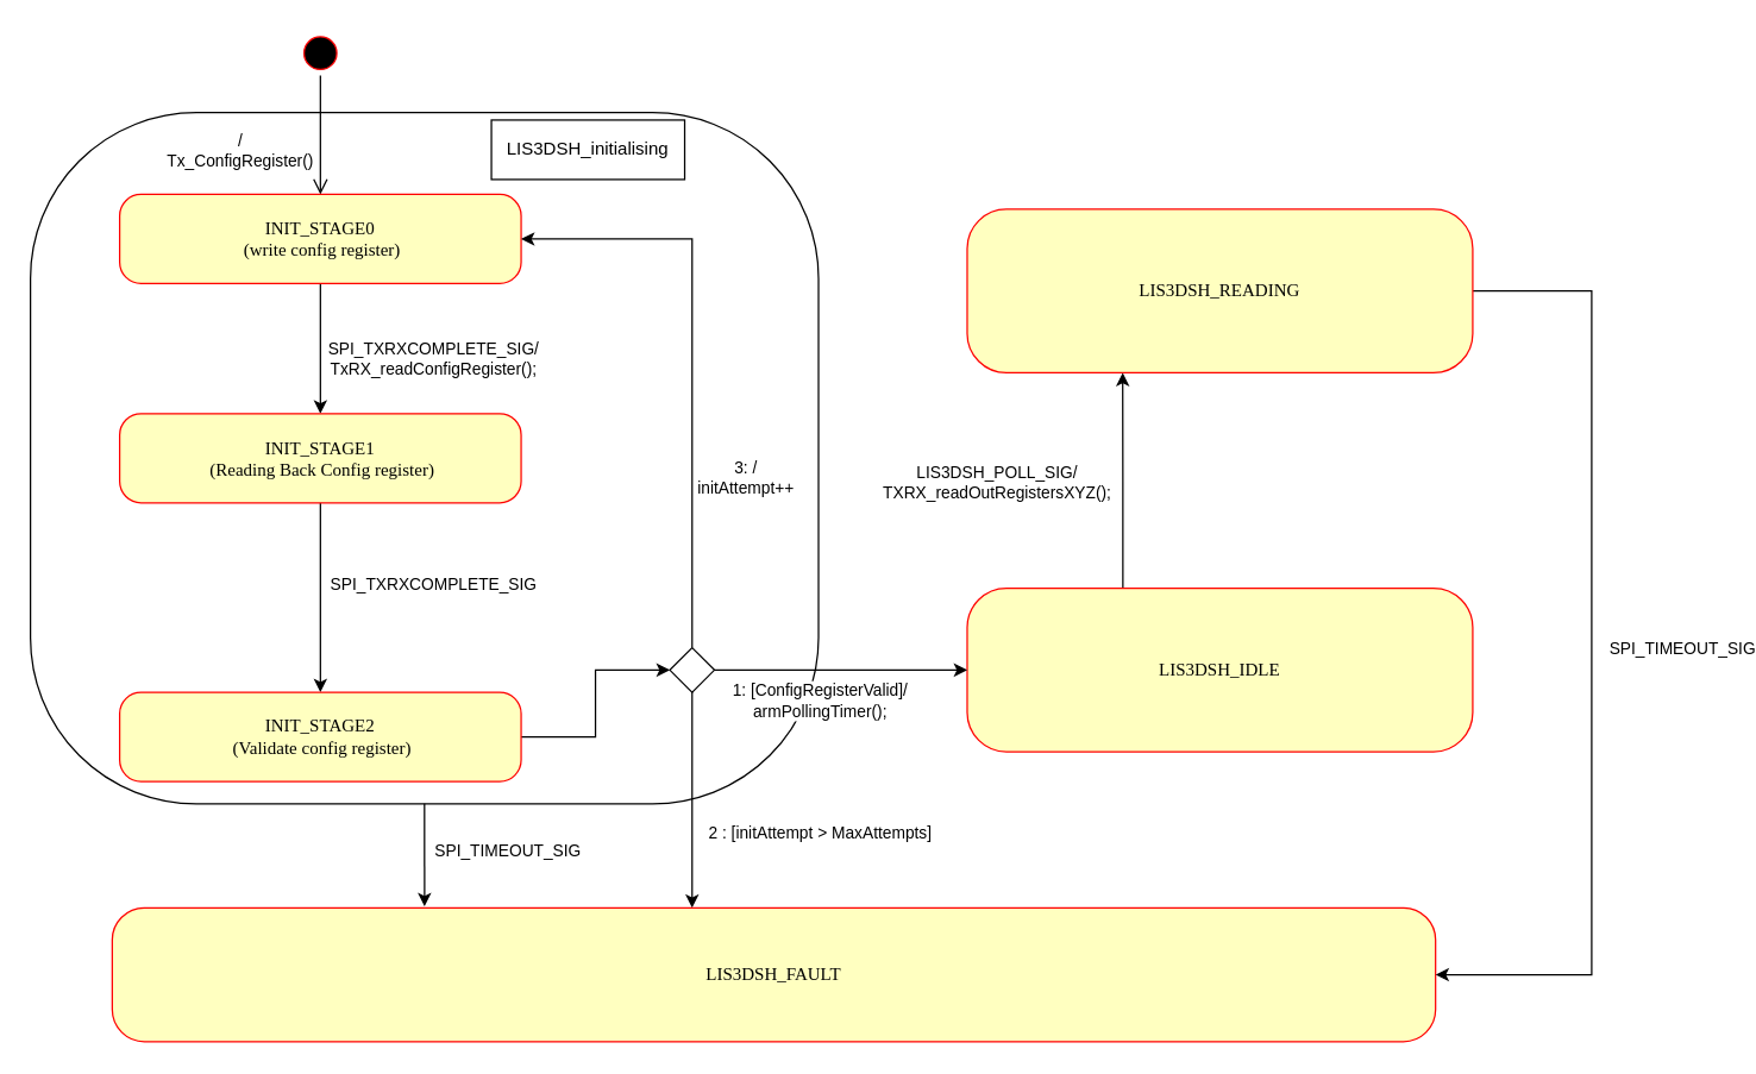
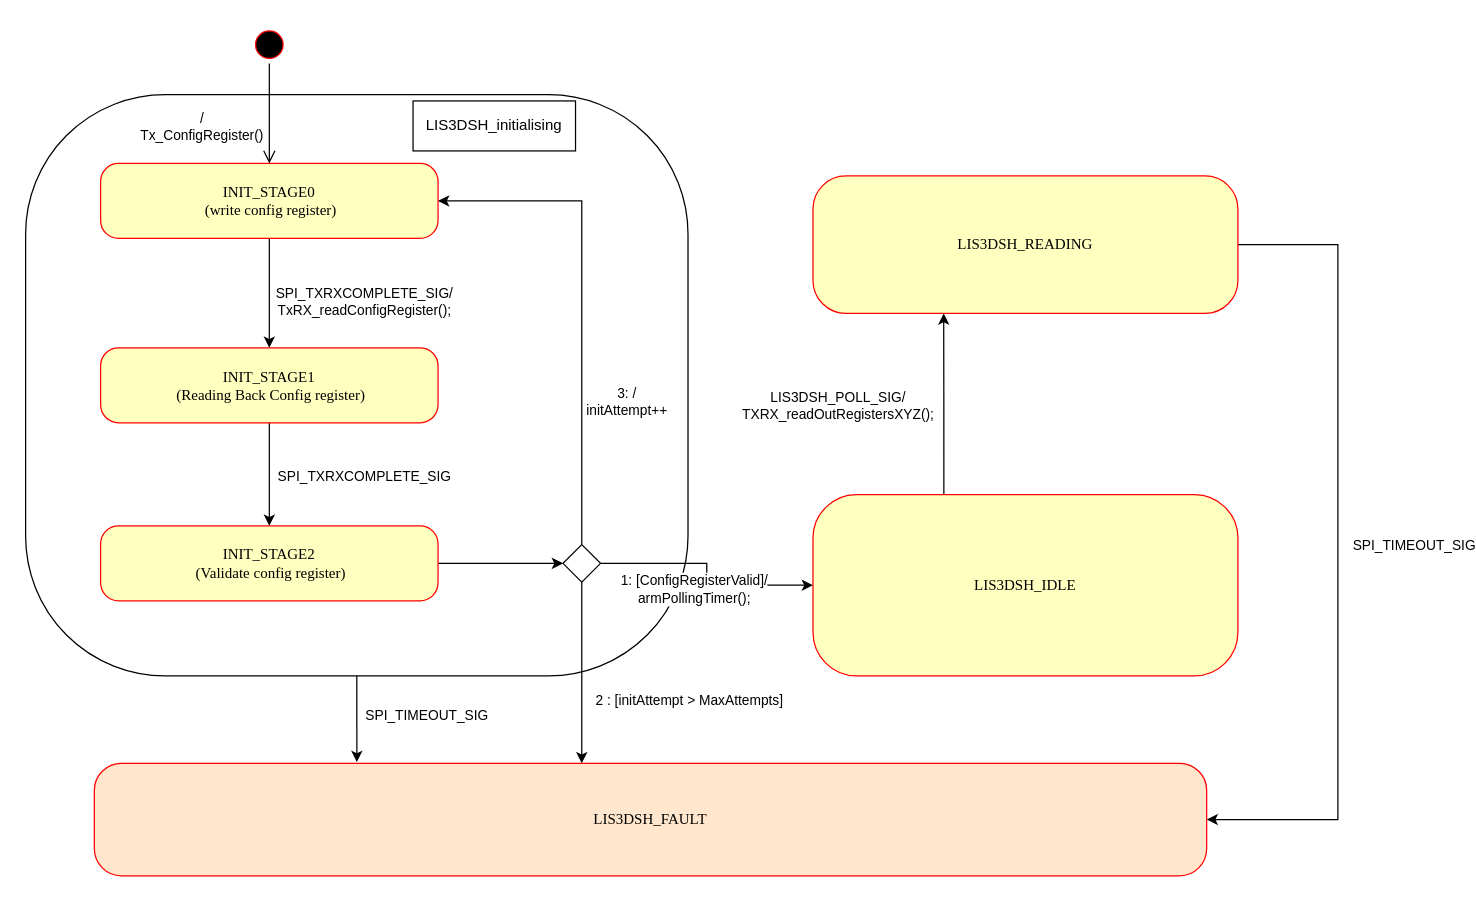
  <mxCell id="0" />
  <mxCell id="1" parent="0" />
  <mxCell id="2" value="" style="ellipse;html=1;shape=startState;fillColor=#000000;strokeColor=#ff0000;rounded=1;shadow=0;comic=0;labelBackgroundColor=none;fontFamily=Verdana;fontSize=12;fontColor=#000000;align=center;direction=south;" parent="1" vertex="1"><mxGeometry x="200" y="20" width="30" height="30" as="geometry" /></mxCell>
  <mxCell id="3" value="" style="rounded=1;whiteSpace=wrap;html=1;arcSize=24;shadow=0;comic=0;labelBackgroundColor=none;fontFamily=Verdana;fontSize=12;align=center;fillColor=none;" parent="1" vertex="1"><mxGeometry x="20" y="75" width="530" height="465" as="geometry" /></mxCell>
  <mxCell id="4" style="edgeStyle=orthogonalEdgeStyle;html=1;labelBackgroundColor=none;endArrow=open;endSize=8;strokeColor=#000000;fontFamily=Verdana;fontSize=12;align=left;" parent="1" source="2" target="12" edge="1"><mxGeometry relative="1" as="geometry"><Array as="points"><mxPoint x="215" y="120" /><mxPoint x="215" y="120" /></Array></mxGeometry></mxCell>
  <mxCell id="5" value="/&lt;br&gt;Tx_ConfigRegister()" style="edgeLabel;html=1;align=center;verticalAlign=middle;resizable=0;points=[];" vertex="1" connectable="0" parent="4"><mxGeometry x="0.1" y="5" relative="1" as="geometry"><mxPoint x="-60" y="6" as="offset" /></mxGeometry></mxCell>
  <mxCell id="6" style="edgeStyle=orthogonalEdgeStyle;rounded=0;orthogonalLoop=1;jettySize=auto;html=1;entryX=0.25;entryY=1;entryDx=0;entryDy=0;exitX=0.308;exitY=-0.001;exitDx=0;exitDy=0;exitPerimeter=0;" edge="1" parent="1" source="8"><mxGeometry relative="1" as="geometry"><mxPoint x="749.58" y="390" as="sourcePoint" /><mxPoint x="754.58" y="250" as="targetPoint" /></mxGeometry></mxCell>
  <mxCell id="7" value="LIS3DSH_POLL_SIG/&lt;br&gt;TXRX_readOutRegistersXYZ();" style="edgeLabel;html=1;align=center;verticalAlign=middle;resizable=0;points=[];" vertex="1" connectable="0" parent="6"><mxGeometry x="-0.139" y="-3" relative="1" as="geometry"><mxPoint x="-88" y="-8" as="offset" /></mxGeometry></mxCell>
- <mxCell id="8" value="LIS3DSH_IDLE" style="rounded=1;whiteSpace=wrap;html=1;arcSize=24;fillColor=#ffffc0;strokeColor=#ff0000;shadow=0;comic=0;labelBackgroundColor=none;fontFamily=Verdana;fontSize=12;fontColor=#000000;align=center;" parent="1" vertex="1"><mxGeometry x="650" y="395" width="340" height="110" as="geometry" /></mxCell>
+ <mxCell id="8" value="LIS3DSH_IDLE" style="rounded=1;whiteSpace=wrap;html=1;arcSize=24;fillColor=#ffffc0;strokeColor=#ff0000;shadow=0;comic=0;labelBackgroundColor=none;fontFamily=Verdana;fontSize=12;fontColor=#000000;align=center;" parent="1" vertex="1"><mxGeometry x="650" y="395" width="340" height="145" as="geometry" /></mxCell>
  <mxCell id="9" style="edgeStyle=orthogonalEdgeStyle;rounded=0;orthogonalLoop=1;jettySize=auto;html=1;exitX=0.5;exitY=1;exitDx=0;exitDy=0;strokeColor=#000000;" edge="1" parent="1" source="12" target="15"><mxGeometry relative="1" as="geometry" /></mxCell>
  <mxCell id="10" value="&lt;div style=&quot;padding: 0px 0px 0px 2px;&quot;&gt;&lt;div style=&quot;font-family: Consolas; font-size: 10pt;&quot;&gt;&lt;p style=&quot;background-color:#e8f2fe;margin:0;&quot;&gt;&lt;br&gt;&lt;/p&gt;&lt;/div&gt;&lt;/div&gt;" style="edgeLabel;html=1;align=center;verticalAlign=middle;resizable=0;points=[];" vertex="1" connectable="0" parent="9"><mxGeometry x="-0.006" y="1" relative="1" as="geometry"><mxPoint as="offset" /></mxGeometry></mxCell>
  <mxCell id="11" value="SPI_TXRXCOMPLETE_SIG/&lt;br&gt;TxRX_readConfigRegister();" style="edgeLabel;html=1;align=center;verticalAlign=middle;resizable=0;points=[];" vertex="1" connectable="0" parent="9"><mxGeometry x="0.28" y="-2" relative="1" as="geometry"><mxPoint x="77" y="-6" as="offset" /></mxGeometry></mxCell>
  <mxCell id="12" value="INIT_STAGE0&lt;br&gt;&amp;nbsp;(write config register)" style="rounded=1;whiteSpace=wrap;html=1;arcSize=24;fillColor=#ffffc0;strokeColor=#ff0000;shadow=0;comic=0;labelBackgroundColor=none;fontFamily=Verdana;fontSize=12;fontColor=#000000;align=center;" vertex="1" parent="1"><mxGeometry x="80" y="130" width="270" height="60" as="geometry" /></mxCell>
  <mxCell id="13" style="edgeStyle=orthogonalEdgeStyle;rounded=0;orthogonalLoop=1;jettySize=auto;html=1;exitX=0.5;exitY=1;exitDx=0;exitDy=0;strokeColor=#000000;" edge="1" parent="1" source="15" target="17"><mxGeometry relative="1" as="geometry" /></mxCell>
  <mxCell id="14" value="SPI_TXRXCOMPLETE_SIG" style="edgeLabel;html=1;align=center;verticalAlign=middle;resizable=0;points=[];" vertex="1" connectable="0" parent="13"><mxGeometry x="-0.467" y="1" relative="1" as="geometry"><mxPoint x="74" y="21" as="offset" /></mxGeometry></mxCell>
  <mxCell id="15" value="INIT_STAGE1&lt;br&gt;&amp;nbsp;(Reading Back Config register)" style="rounded=1;whiteSpace=wrap;html=1;arcSize=24;fillColor=#ffffc0;strokeColor=#ff0000;shadow=0;comic=0;labelBackgroundColor=none;fontFamily=Verdana;fontSize=12;fontColor=#000000;align=center;" vertex="1" parent="1"><mxGeometry x="80" y="277.5" width="270" height="60" as="geometry" /></mxCell>
  <mxCell id="16" style="edgeStyle=orthogonalEdgeStyle;rounded=0;orthogonalLoop=1;jettySize=auto;html=1;exitX=1;exitY=0.5;exitDx=0;exitDy=0;entryX=0;entryY=0.5;entryDx=0;entryDy=0;" edge="1" parent="1" source="17" target="24"><mxGeometry relative="1" as="geometry"><mxPoint x="520" y="450" as="targetPoint" /></mxGeometry></mxCell>
- <mxCell id="17" value="INIT_STAGE2&lt;br&gt;&amp;nbsp;(Validate config register)" style="rounded=1;whiteSpace=wrap;html=1;arcSize=24;fillColor=#ffffc0;strokeColor=#ff0000;shadow=0;comic=0;labelBackgroundColor=none;fontFamily=Verdana;fontSize=12;fontColor=#000000;align=center;" vertex="1" parent="1"><mxGeometry x="80" y="465" width="270" height="60" as="geometry" /></mxCell>
+ <mxCell id="17" value="INIT_STAGE2&lt;br&gt;&amp;nbsp;(Validate config register)" style="rounded=1;whiteSpace=wrap;html=1;arcSize=24;fillColor=#ffffc0;strokeColor=#ff0000;shadow=0;comic=0;labelBackgroundColor=none;fontFamily=Verdana;fontSize=12;fontColor=#000000;align=center;" vertex="1" parent="1"><mxGeometry x="80" y="420" width="270" height="60" as="geometry" /></mxCell>
  <mxCell id="18" style="edgeStyle=orthogonalEdgeStyle;rounded=0;orthogonalLoop=1;jettySize=auto;html=1;exitX=0.5;exitY=0;exitDx=0;exitDy=0;entryX=1;entryY=0.5;entryDx=0;entryDy=0;" edge="1" parent="1" source="24" target="12"><mxGeometry relative="1" as="geometry" /></mxCell>
  <mxCell id="19" value="3: /&lt;br&gt;initAttempt++" style="edgeLabel;html=1;align=center;verticalAlign=middle;resizable=0;points=[];" vertex="1" connectable="0" parent="18"><mxGeometry x="-0.426" y="-2" relative="1" as="geometry"><mxPoint x="33" y="-3" as="offset" /></mxGeometry></mxCell>
  <mxCell id="20" style="edgeStyle=orthogonalEdgeStyle;rounded=0;orthogonalLoop=1;jettySize=auto;html=1;exitX=0.5;exitY=1;exitDx=0;exitDy=0;" edge="1" parent="1" source="24"><mxGeometry relative="1" as="geometry"><mxPoint x="465" y="610" as="targetPoint" /></mxGeometry></mxCell>
  <mxCell id="21" value="2 : [initAttempt &amp;gt; MaxAttempts]" style="edgeLabel;html=1;align=center;verticalAlign=middle;resizable=0;points=[];" vertex="1" connectable="0" parent="20"><mxGeometry x="0.23" y="2" relative="1" as="geometry"><mxPoint x="83" y="6" as="offset" /></mxGeometry></mxCell>
  <mxCell id="22" style="edgeStyle=orthogonalEdgeStyle;rounded=0;orthogonalLoop=1;jettySize=auto;html=1;exitX=1;exitY=0.5;exitDx=0;exitDy=0;entryX=0;entryY=0.5;entryDx=0;entryDy=0;" edge="1" parent="1" source="24" target="8"><mxGeometry relative="1" as="geometry" /></mxCell>
  <mxCell id="23" value="1: [ConfigRegisterValid]/&lt;br&gt;armPollingTimer();" style="edgeLabel;html=1;align=center;verticalAlign=middle;resizable=0;points=[];" vertex="1" connectable="0" parent="22"><mxGeometry x="-0.577" y="-1" relative="1" as="geometry"><mxPoint x="34" y="19" as="offset" /></mxGeometry></mxCell>
  <mxCell id="24" value="" style="rhombus;whiteSpace=wrap;html=1;" vertex="1" parent="1"><mxGeometry x="450" y="435" width="30" height="30" as="geometry" /></mxCell>
- <mxCell id="25" value="LIS3DSH_FAULT" style="rounded=1;whiteSpace=wrap;html=1;arcSize=24;fillColor=#ffffc0;strokeColor=#ff0000;shadow=0;comic=0;labelBackgroundColor=none;fontFamily=Verdana;fontSize=12;fontColor=#000000;align=center;" vertex="1" parent="1"><mxGeometry x="75" y="610" width="890" height="90" as="geometry" /></mxCell>
+ <mxCell id="25" value="LIS3DSH_FAULT" style="rounded=1;whiteSpace=wrap;html=1;arcSize=24;fillColor=#ffe6cc;strokeColor=#ff0000;shadow=0;comic=0;labelBackgroundColor=none;fontFamily=Verdana;fontSize=12;fontColor=#000000;align=center;" vertex="1" parent="1"><mxGeometry x="75" y="610" width="890" height="90" as="geometry" /></mxCell>
  <mxCell id="26" style="edgeStyle=orthogonalEdgeStyle;rounded=0;orthogonalLoop=1;jettySize=auto;html=1;exitX=0.5;exitY=1;exitDx=0;exitDy=0;entryX=0.236;entryY=-0.011;entryDx=0;entryDy=0;entryPerimeter=0;" edge="1" parent="1" source="3" target="25"><mxGeometry relative="1" as="geometry" /></mxCell>
  <mxCell id="27" value="SPI_TIMEOUT_SIG" style="edgeLabel;html=1;align=center;verticalAlign=middle;resizable=0;points=[];" vertex="1" connectable="0" parent="26"><mxGeometry x="-0.073" y="2" relative="1" as="geometry"><mxPoint x="53" as="offset" /></mxGeometry></mxCell>
  <mxCell id="28" style="edgeStyle=orthogonalEdgeStyle;rounded=0;orthogonalLoop=1;jettySize=auto;html=1;exitX=1;exitY=0.5;exitDx=0;exitDy=0;entryX=1;entryY=0.5;entryDx=0;entryDy=0;" edge="1" parent="1" source="30" target="25"><mxGeometry relative="1" as="geometry"><Array as="points"><mxPoint x="1070" y="195" /><mxPoint x="1070" y="655" /></Array></mxGeometry></mxCell>
  <mxCell id="29" value="SPI_TIMEOUT_SIG" style="edgeLabel;html=1;align=center;verticalAlign=middle;resizable=0;points=[];" vertex="1" connectable="0" parent="28"><mxGeometry x="0.043" relative="1" as="geometry"><mxPoint x="60" y="-16" as="offset" /></mxGeometry></mxCell>
  <mxCell id="30" value="LIS3DSH_READING" style="rounded=1;whiteSpace=wrap;html=1;arcSize=24;fillColor=#ffffc0;strokeColor=#ff0000;shadow=0;comic=0;labelBackgroundColor=none;fontFamily=Verdana;fontSize=12;fontColor=#000000;align=center;" vertex="1" parent="1"><mxGeometry x="650" y="140" width="340" height="110" as="geometry" /></mxCell>
  <mxCell id="31" value="LIS3DSH_initialising" style="rounded=0;whiteSpace=wrap;html=1;" vertex="1" parent="1"><mxGeometry x="330" y="80" width="130" height="40" as="geometry" /></mxCell>
